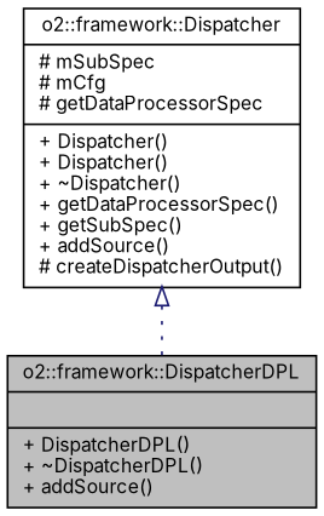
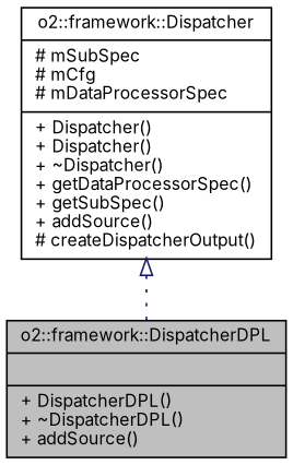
  digraph {
    fontname=Inter
    node [color=black fontname=Inter fontsize=10 shape=record]
    n1 [fillcolor=grey75 fontcolor=black height=0.2 label="{o2::framework::DispatcherDPL\n||+ DispatcherDPL()\l+ ~DispatcherDPL()\l+ addSource()\l}" style=filled width=0.4]
-   n2 [height=0.2 label="{o2::framework::Dispatcher\n|# mSubSpec\l# mCfg\l# getDataProcessorSpec\l|+ Dispatcher()\l+ Dispatcher()\l+ ~Dispatcher()\l+ getDataProcessorSpec()\l+ getSubSpec()\l+ addSource()\l# createDispatcherOutput()\l}" width=0.4]
+   n2 [height=0.2 label="{o2::framework::Dispatcher\n|# mSubSpec\l# mCfg\l# mDataProcessorSpec\l|+ Dispatcher()\l+ Dispatcher()\l+ ~Dispatcher()\l+ getDataProcessorSpec()\l+ getSubSpec()\l+ addSource()\l# createDispatcherOutput()\l}" width=0.4]
    n2 -> n1 [arrowtail=onormal color=midnightblue dir=back fontname=Inter fontsize=10 labelfontname=Helvetica labelfontsize=10 style=dotted]
  }
